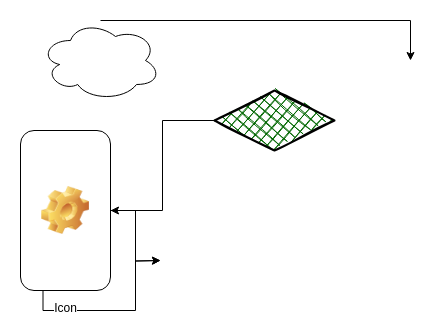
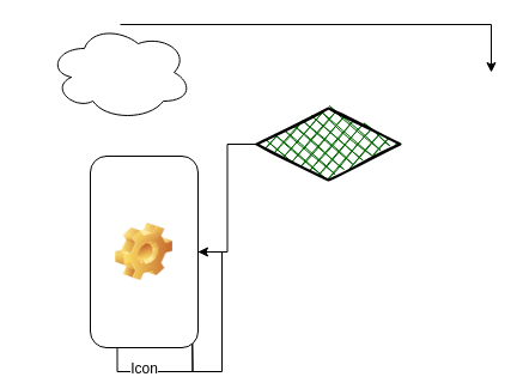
  <mxCell id="0" />
  <mxCell id="1" parent="0" />
  <mxCell id="2" style="edgeStyle=orthogonalEdgeStyle;rounded=0;orthogonalLoop=1;jettySize=auto;html=1;exitX=1;exitY=0.5;exitDx=0;exitDy=0;" parent="1" source="4" edge="1"><mxGeometry relative="1" as="geometry"><mxPoint x="160" y="260" as="targetPoint" /></mxGeometry></mxCell>
  <mxCell id="3" style="edgeStyle=orthogonalEdgeStyle;rounded=0;orthogonalLoop=1;jettySize=auto;html=1;exitX=0.25;exitY=1;exitDx=0;exitDy=0;" parent="1" source="4" edge="1"><mxGeometry relative="1" as="geometry"><mxPoint x="160" y="260" as="targetPoint" /></mxGeometry></mxCell>
- <mxCell id="4" value="Icon" style="icon;html=1;image=img/clipart/Gear_128x128.png" parent="1" vertex="1"><mxGeometry x="20" y="130" width="90" height="160" as="geometry" /></mxCell>
+ <mxCell id="4" value="Icon" style="icon;html=1;image=img/clipart/Gear_128x128.png" parent="1" vertex="1"><mxGeometry x="75" y="130" width="90" height="160" as="geometry" /></mxCell>
  <mxCell id="5" value="" style="edgeStyle=orthogonalEdgeStyle;rounded=0;orthogonalLoop=1;jettySize=auto;html=1;" parent="1" source="6" target="4" edge="1"><mxGeometry relative="1" as="geometry" /></mxCell>
  <mxCell id="6" value="" style="rhombus;whiteSpace=wrap;html=1;strokeWidth=2;fillWeight=-1;hachureGap=8;fillStyle=cross-hatch;fillColor=#006600;sketch=1;" parent="1" vertex="1"><mxGeometry x="214" y="90" width="120" height="60" as="geometry" /></mxCell>
  <mxCell id="7" style="edgeStyle=orthogonalEdgeStyle;rounded=0;orthogonalLoop=1;jettySize=auto;html=1;" edge="1" parent="1" source="8"><mxGeometry relative="1" as="geometry"><mxPoint x="410" y="60" as="targetPoint" /><Array as="points"><mxPoint x="410" y="20" /></Array></mxGeometry></mxCell>
  <mxCell id="8" value="" style="ellipse;shape=cloud;whiteSpace=wrap;html=1;" vertex="1" parent="1"><mxGeometry x="40" y="20" width="120" height="80" as="geometry" /></mxCell>
